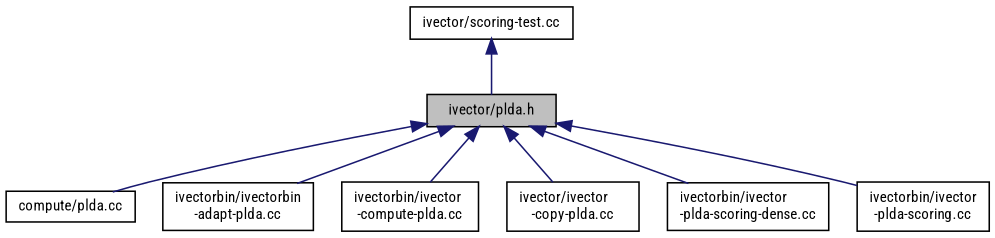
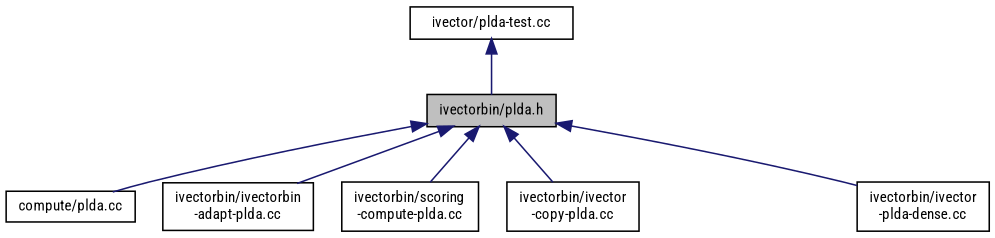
  digraph {
    fontname="Roboto Condensed"
    node [color=black fillcolor=white fontname="Roboto Condensed" fontsize=10 shape=record style=filled]
    edge [color=midnightblue dir=back fontname="Roboto Condensed" fontsize=10 labelfontname=Helvetica labelfontsize=10 style=solid]
-   n1 [fillcolor=grey75 fontcolor=black height=0.2 label="ivector/plda.h" width=0.4]
+   n1 [fillcolor=grey75 fontcolor=black height=0.2 label="ivectorbin/plda.h" width=0.4]
    n2 [height=0.2 label="compute/plda.cc" width=0.4]
    n3 [height=0.2 label="ivectorbin/ivectorbin\l-adapt-plda.cc" width=0.4]
-   n4 [height=0.2 label="ivectorbin/ivector\l-compute-plda.cc" width=0.4]
-   n5 [height=0.2 label="ivector/ivector\l-copy-plda.cc" width=0.4]
-   n6 [height=0.2 label="ivectorbin/ivector\l-plda-scoring-dense.cc" width=0.4]
-   n7 [height=0.2 label="ivectorbin/ivector\l-plda-scoring.cc" width=0.4]
-   n8 [height=0.2 label="ivector/scoring-test.cc" width=0.4]
+   n4 [height=0.2 label="ivectorbin/scoring\l-compute-plda.cc" width=0.4]
+   n5 [height=0.2 label="ivectorbin/ivector\l-copy-plda.cc" width=0.4]
+   n7 [height=0.2 label="ivectorbin/ivector\l-plda-dense.cc" width=0.4]
+   n8 [height=0.2 label="ivector/plda-test.cc" width=0.4]
    n1 -> n2
    n1 -> n3
    n1 -> n4
    n1 -> n5
-   n1 -> n6
    n1 -> n7
    n8 -> n1
  }
